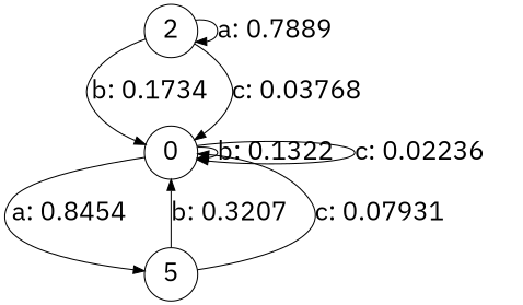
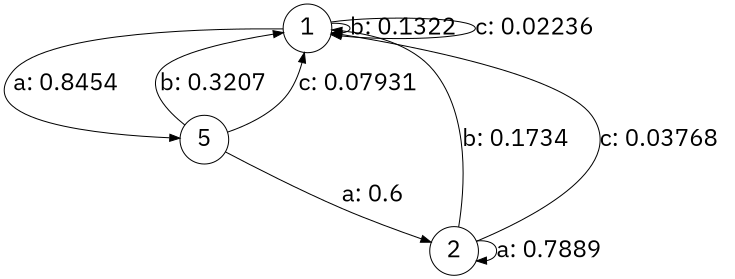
  digraph {
    fontname="IBM Plex Sans"
    node [fontname="IBM Plex Sans" fontsize=24 shape=circle]
    edge [fontname="IBM Plex Sans" fontsize=24]
-   0
+   0 [label=1]
    n2 [label=5]
    2
    0 -> 0 [label="b: 0.1322   "]
    0 -> 0 [label="c: 0.02236  "]
    0 -> n2 [label="a: 0.8454   "]
    n2 -> 0 [label="b: 0.3207   "]
    n2 -> 0 [label="c: 0.07931  "]
+   n2 -> 2 [label="a: 0.6      "]
    2 -> 0 [label="b: 0.1734   "]
    2 -> 0 [label="c: 0.03768  "]
    2 -> 2 [label="a: 0.7889   "]
  }
